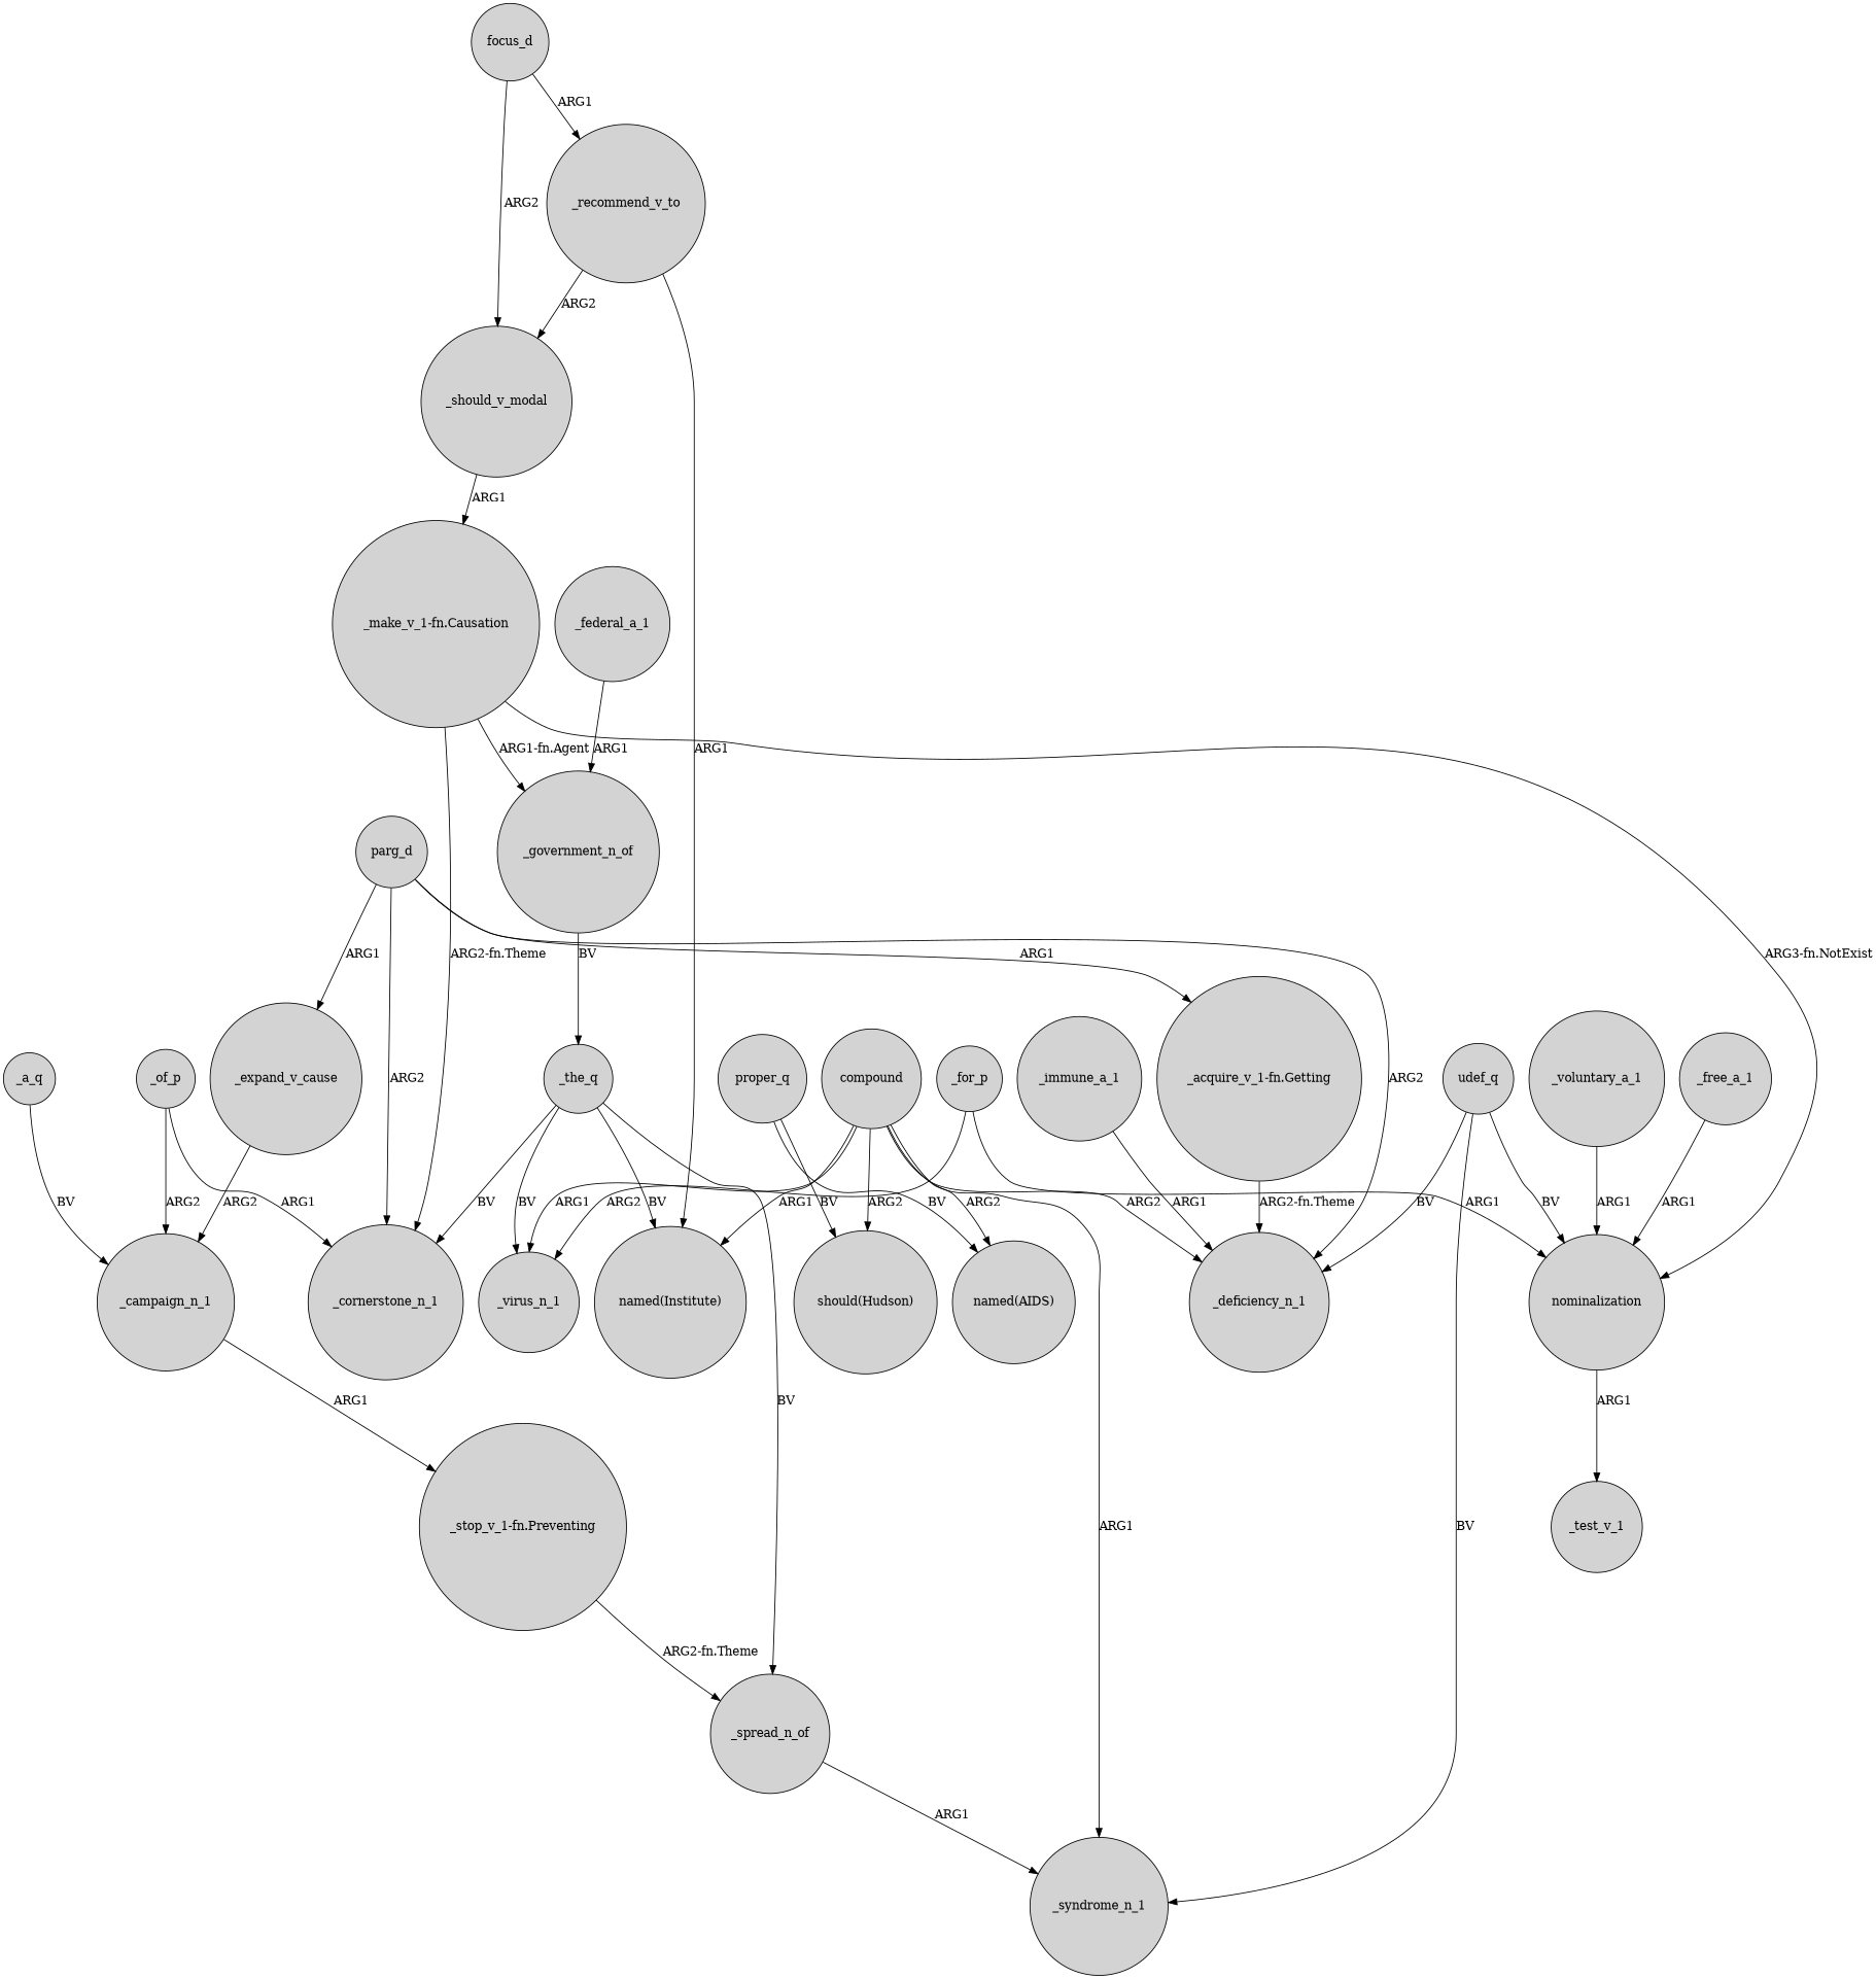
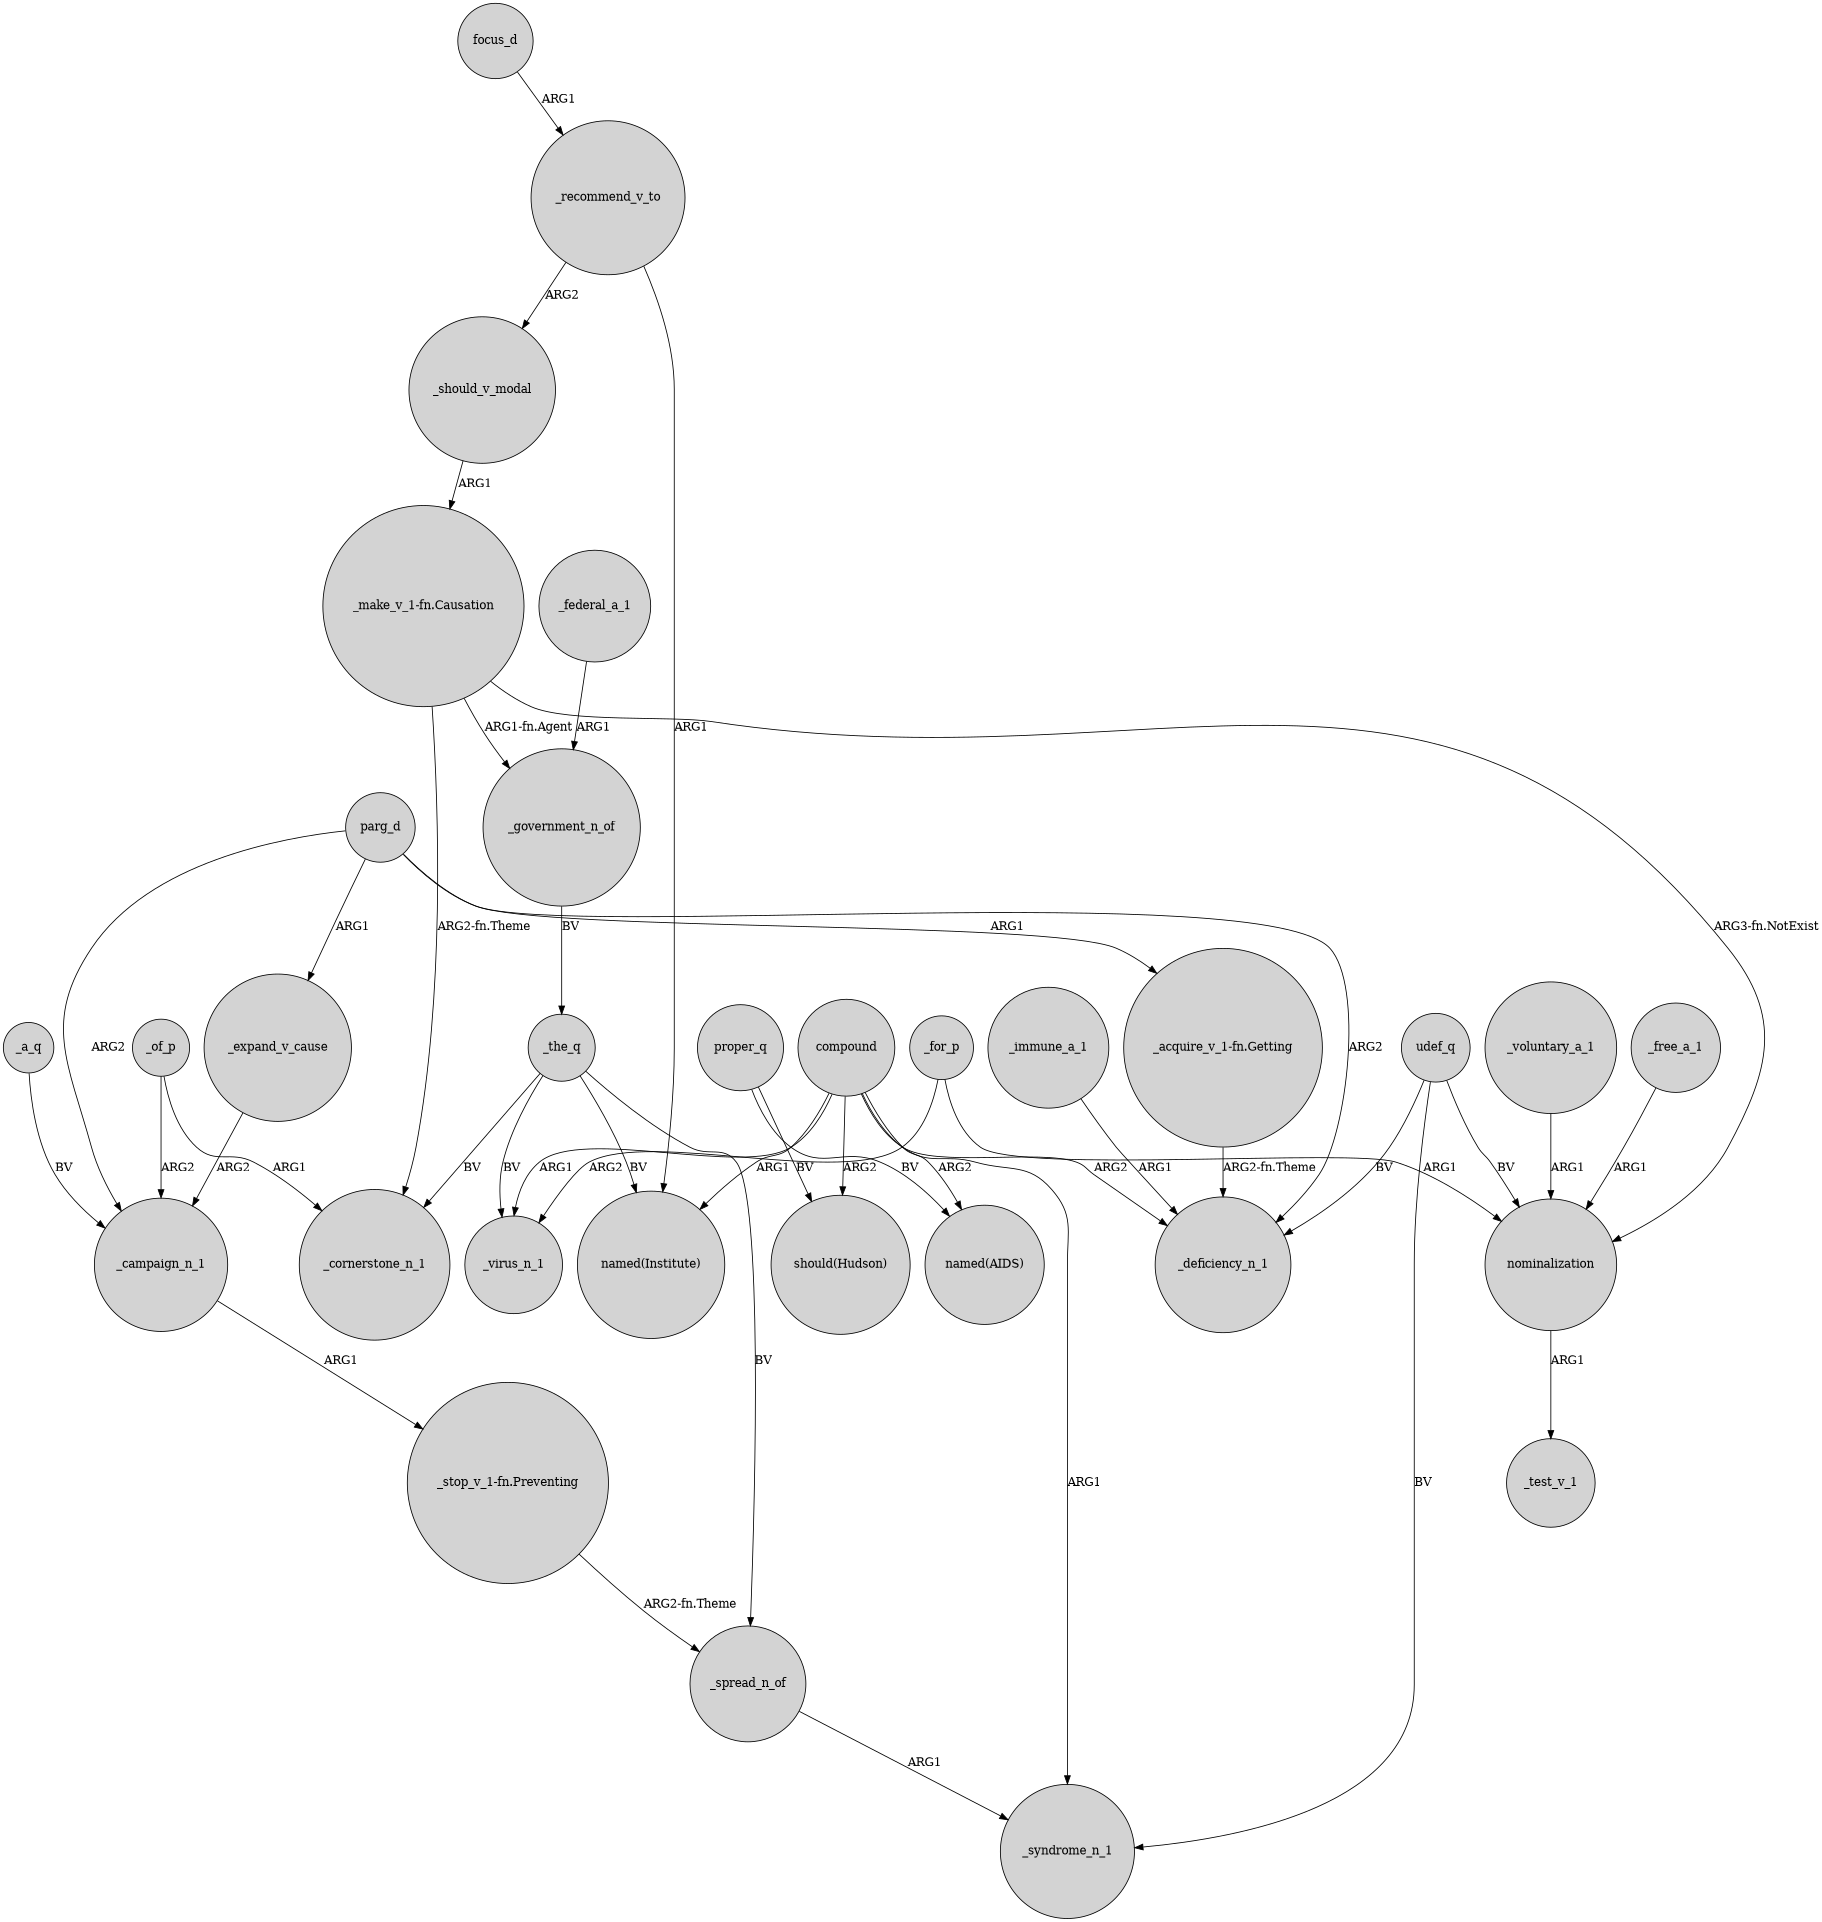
  digraph {
    node [shape=circle style=filled]
    _should_v_modal
    "_make_v_1-fn.Causation"
    _cornerstone_n_1
    nominalization
    _government_n_of
    _test_v_1
    _the_q
    proper_q
    "named(AIDS)"
    n10 [label="should(Hudson)"]
    compound
    _syndrome_n_1
    "named(Institute)"
    _deficiency_n_1
    _virus_n_1
    udef_q
    _spread_n_of
    focus_d
    _recommend_v_to
    _campaign_n_1
    "_stop_v_1-fn.Preventing"
    parg_d
    "_acquire_v_1-fn.Getting"
    _expand_v_cause
    _voluntary_a_1
    _federal_a_1
    _of_p
    _immune_a_1
    _for_p
    _free_a_1
    _a_q
    _should_v_modal -> "_make_v_1-fn.Causation" [label=ARG1]
    "_make_v_1-fn.Causation" -> _cornerstone_n_1 [label="ARG2-fn.Theme"]
    "_make_v_1-fn.Causation" -> nominalization [label="ARG3-fn.NotExist"]
    "_make_v_1-fn.Causation" -> _government_n_of [label="ARG1-fn.Agent"]
    nominalization -> _test_v_1 [label=ARG1]
    _government_n_of -> _the_q [label=BV]
    _the_q -> _cornerstone_n_1 [label=BV]
    _the_q -> "named(Institute)" [label=BV]
    _the_q -> _virus_n_1 [label=BV]
    _the_q -> _spread_n_of [label=BV]
    proper_q -> "named(AIDS)" [label=BV]
    proper_q -> n10 [label=BV]
    compound -> "named(AIDS)" [label=ARG2]
    compound -> n10 [label=ARG2]
    compound -> _syndrome_n_1 [label=ARG1]
    compound -> "named(Institute)" [label=ARG1]
    compound -> _deficiency_n_1 [label=ARG2]
    compound -> _virus_n_1 [label=ARG1]
    udef_q -> nominalization [label=BV]
    udef_q -> _syndrome_n_1 [label=BV]
    udef_q -> _deficiency_n_1 [label=BV]
    _spread_n_of -> _syndrome_n_1 [label=ARG1]
-   focus_d -> _should_v_modal [label=ARG2]
    focus_d -> _recommend_v_to [label=ARG1]
    _recommend_v_to -> _should_v_modal [label=ARG2]
    _recommend_v_to -> "named(Institute)" [label=ARG1]
    _campaign_n_1 -> "_stop_v_1-fn.Preventing" [label=ARG1]
    "_stop_v_1-fn.Preventing" -> _spread_n_of [label="ARG2-fn.Theme"]
    parg_d -> _deficiency_n_1 [label=ARG2]
-   parg_d -> _cornerstone_n_1 [label=ARG2]
+   parg_d -> _campaign_n_1 [label=ARG2]
    parg_d -> "_acquire_v_1-fn.Getting" [label=ARG1]
    parg_d -> _expand_v_cause [label=ARG1]
    "_acquire_v_1-fn.Getting" -> _deficiency_n_1 [label="ARG2-fn.Theme"]
    _expand_v_cause -> _campaign_n_1 [label=ARG2]
    _voluntary_a_1 -> nominalization [label=ARG1]
    _federal_a_1 -> _government_n_of [label=ARG1]
    _of_p -> _cornerstone_n_1 [label=ARG1]
    _of_p -> _campaign_n_1 [label=ARG2]
    _immune_a_1 -> _deficiency_n_1 [label=ARG1]
    _for_p -> nominalization [label=ARG1]
    _for_p -> _virus_n_1 [label=ARG2]
    _free_a_1 -> nominalization [label=ARG1]
    _a_q -> _campaign_n_1 [label=BV]
  }
